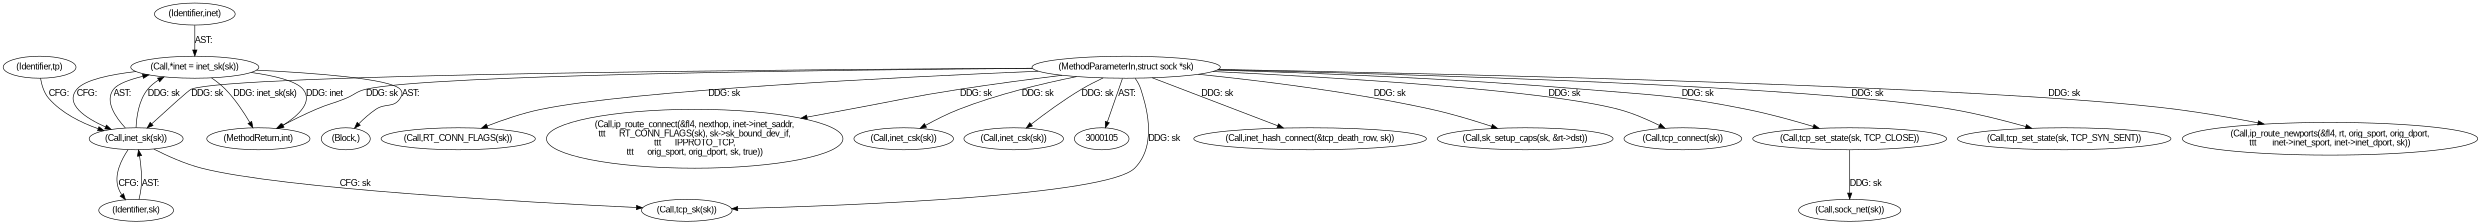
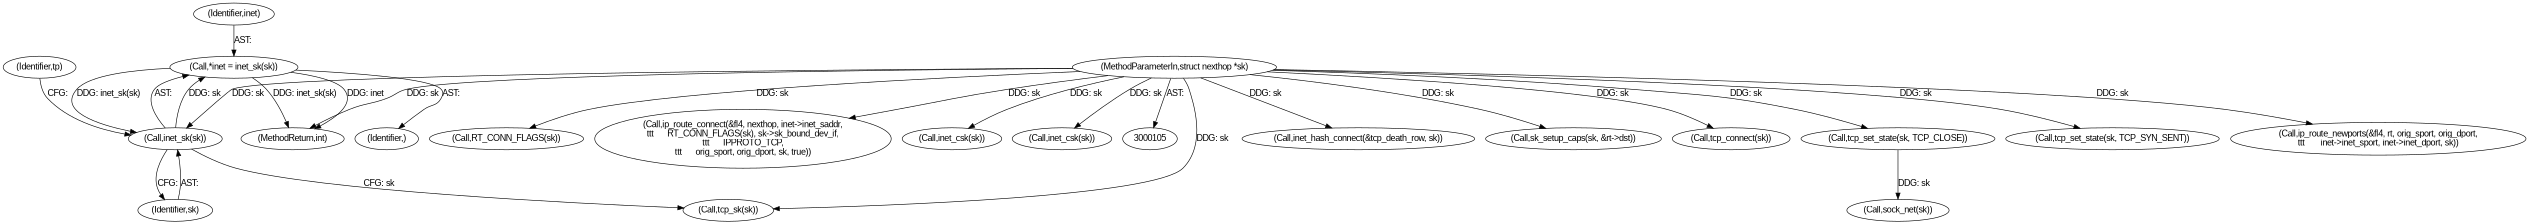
  digraph {
    fontname="Liberation Sans"
    node [fontname="Liberation Sans"]
    edge [fontname="Liberation Sans"]
    n1 [label="(Call,*inet = inet_sk(sk))"]
    n2 [label="(Call,inet_sk(sk))"]
-   n3 [label="(Block,)"]
+   n3 [label="(Identifier,)"]
    n4 [label="(MethodReturn,int)"]
    n5 [label="(Identifier,sk)"]
    n6 [label="(Call,tcp_sk(sk))"]
-   n7 [label="(MethodParameterIn,struct sock *sk)"]
+   n7 [label="(MethodParameterIn,struct nexthop *sk)"]
    n8 [label="(Call,tcp_set_state(sk, TCP_CLOSE))"]
    n9 [label="(Call,inet_hash_connect(&tcp_death_row, sk))"]
    n10 [label="(Call,sk_setup_caps(sk, &rt->dst))"]
    n11 [label="(Call,tcp_connect(sk))"]
    n12 [label="(Call,tcp_set_state(sk, TCP_SYN_SENT))"]
    n13 [label="(Call,ip_route_newports(&fl4, rt, orig_sport, orig_dport,\n\t\t\t       inet->inet_sport, inet->inet_dport, sk))"]
    n14 [label="(Call,RT_CONN_FLAGS(sk))"]
    n15 [label="(Call,ip_route_connect(&fl4, nexthop, inet->inet_saddr,\n\t\t\t      RT_CONN_FLAGS(sk), sk->sk_bound_dev_if,\n\t\t\t      IPPROTO_TCP,\n\t\t\t      orig_sport, orig_dport, sk, true))"]
    n16 [label="(Call,inet_csk(sk))"]
    n17 [label="(Call,inet_csk(sk))"]
    n18 [label=3000105]
    n19 [label="(Call,sock_net(sk))"]
    n20 [label="(Identifier,inet)"]
    n21 [label="(Identifier,tp)"]
-   n1 -> n2 [label="CFG: "]
+   n1 -> n2 [label="DDG: inet_sk(sk)"]
    n1 -> n3 [label="AST: "]
    n1 -> n4 [label="DDG: inet"]
    n1 -> n4 [label="DDG: inet_sk(sk)"]
    n2 -> n1 [label="AST: "]
    n2 -> n1 [label="DDG: sk"]
    n2 -> n5 [label="CFG: "]
    n2 -> n6 [label="CFG: sk"]
    n5 -> n2 [label="AST: "]
    n7 -> n2 [label="DDG: sk"]
    n7 -> n4 [label="DDG: sk"]
    n7 -> n6 [label="DDG: sk"]
    n7 -> n8 [label="DDG: sk"]
    n7 -> n9 [label="DDG: sk"]
    n7 -> n10 [label="DDG: sk"]
    n7 -> n11 [label="DDG: sk"]
    n7 -> n12 [label="DDG: sk"]
    n7 -> n13 [label="DDG: sk"]
    n7 -> n14 [label="DDG: sk"]
    n7 -> n15 [label="DDG: sk"]
    n7 -> n16 [label="DDG: sk"]
    n7 -> n17 [label="DDG: sk"]
    n7 -> n18 [label="AST: "]
    n8 -> n19 [label="DDG: sk"]
    n20 -> n1 [label="AST: "]
    n21 -> n2 [label="CFG: "]
  }
